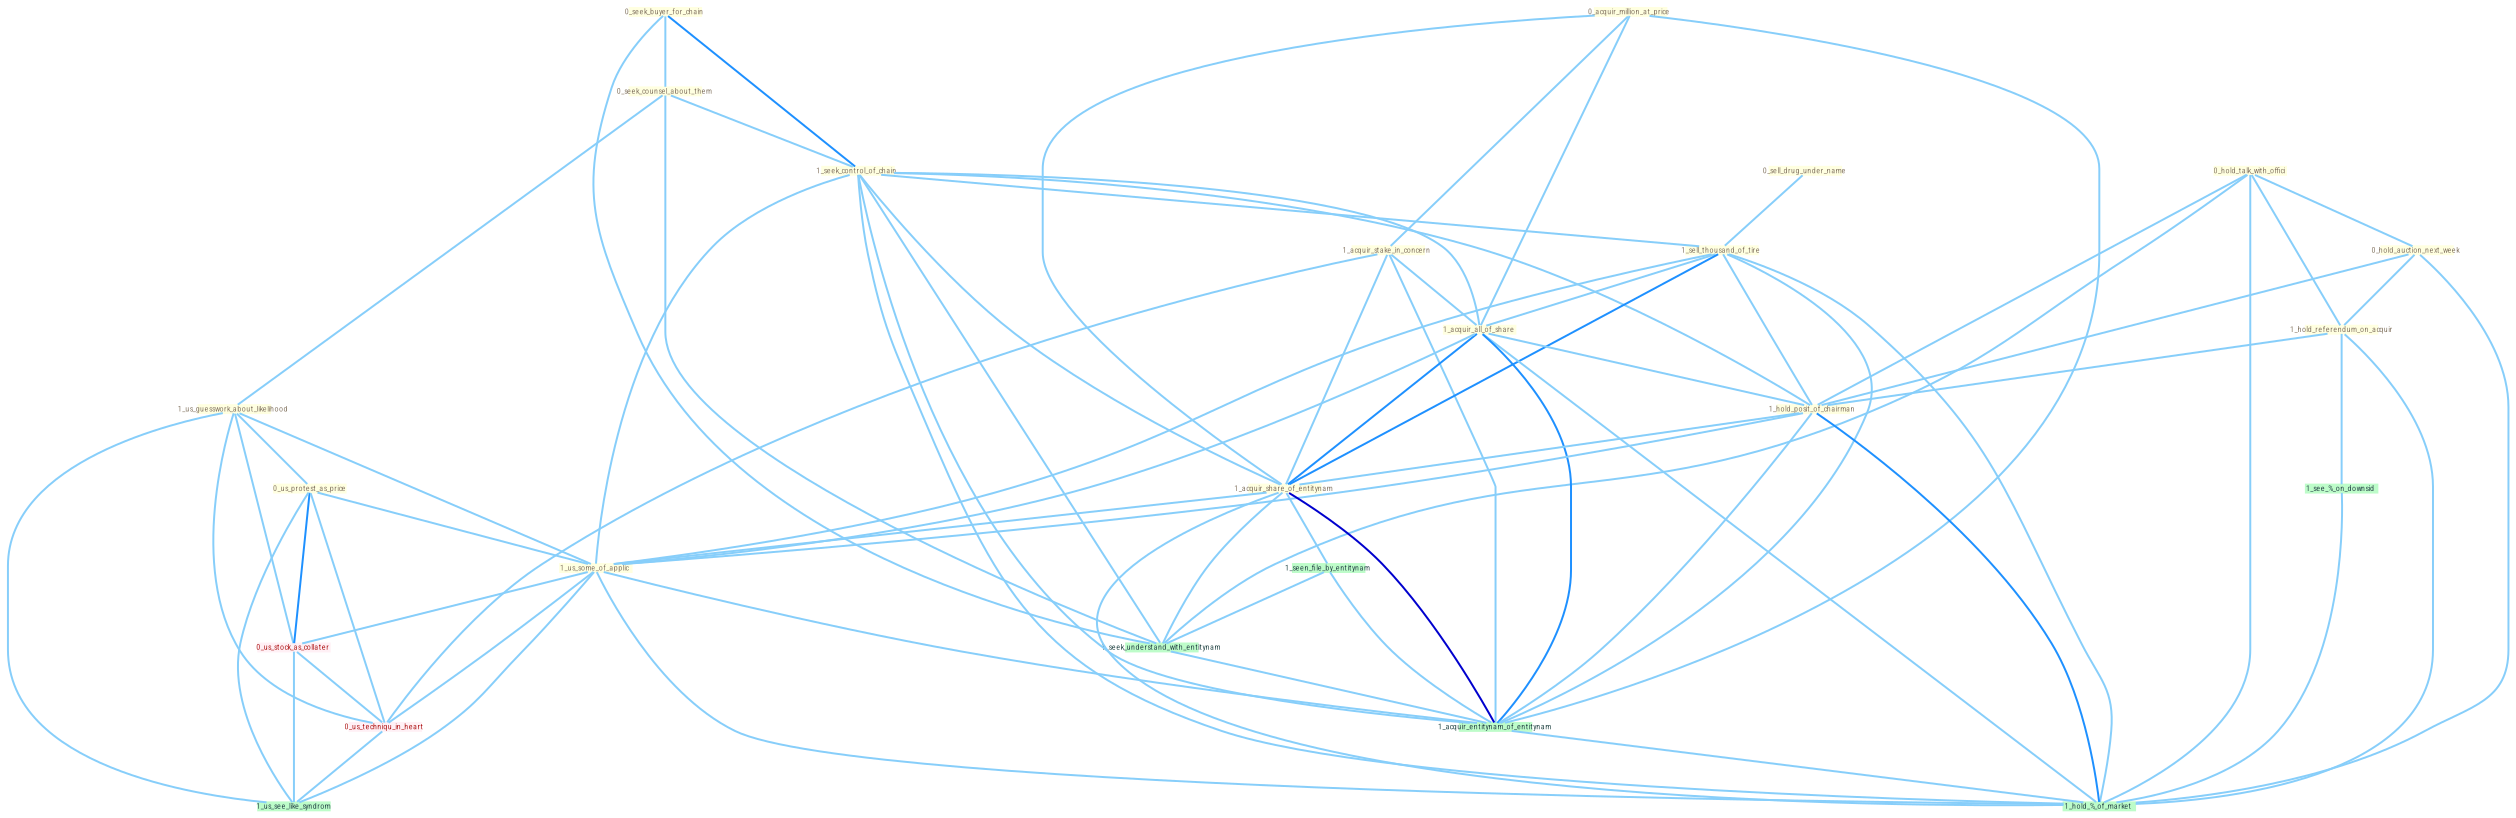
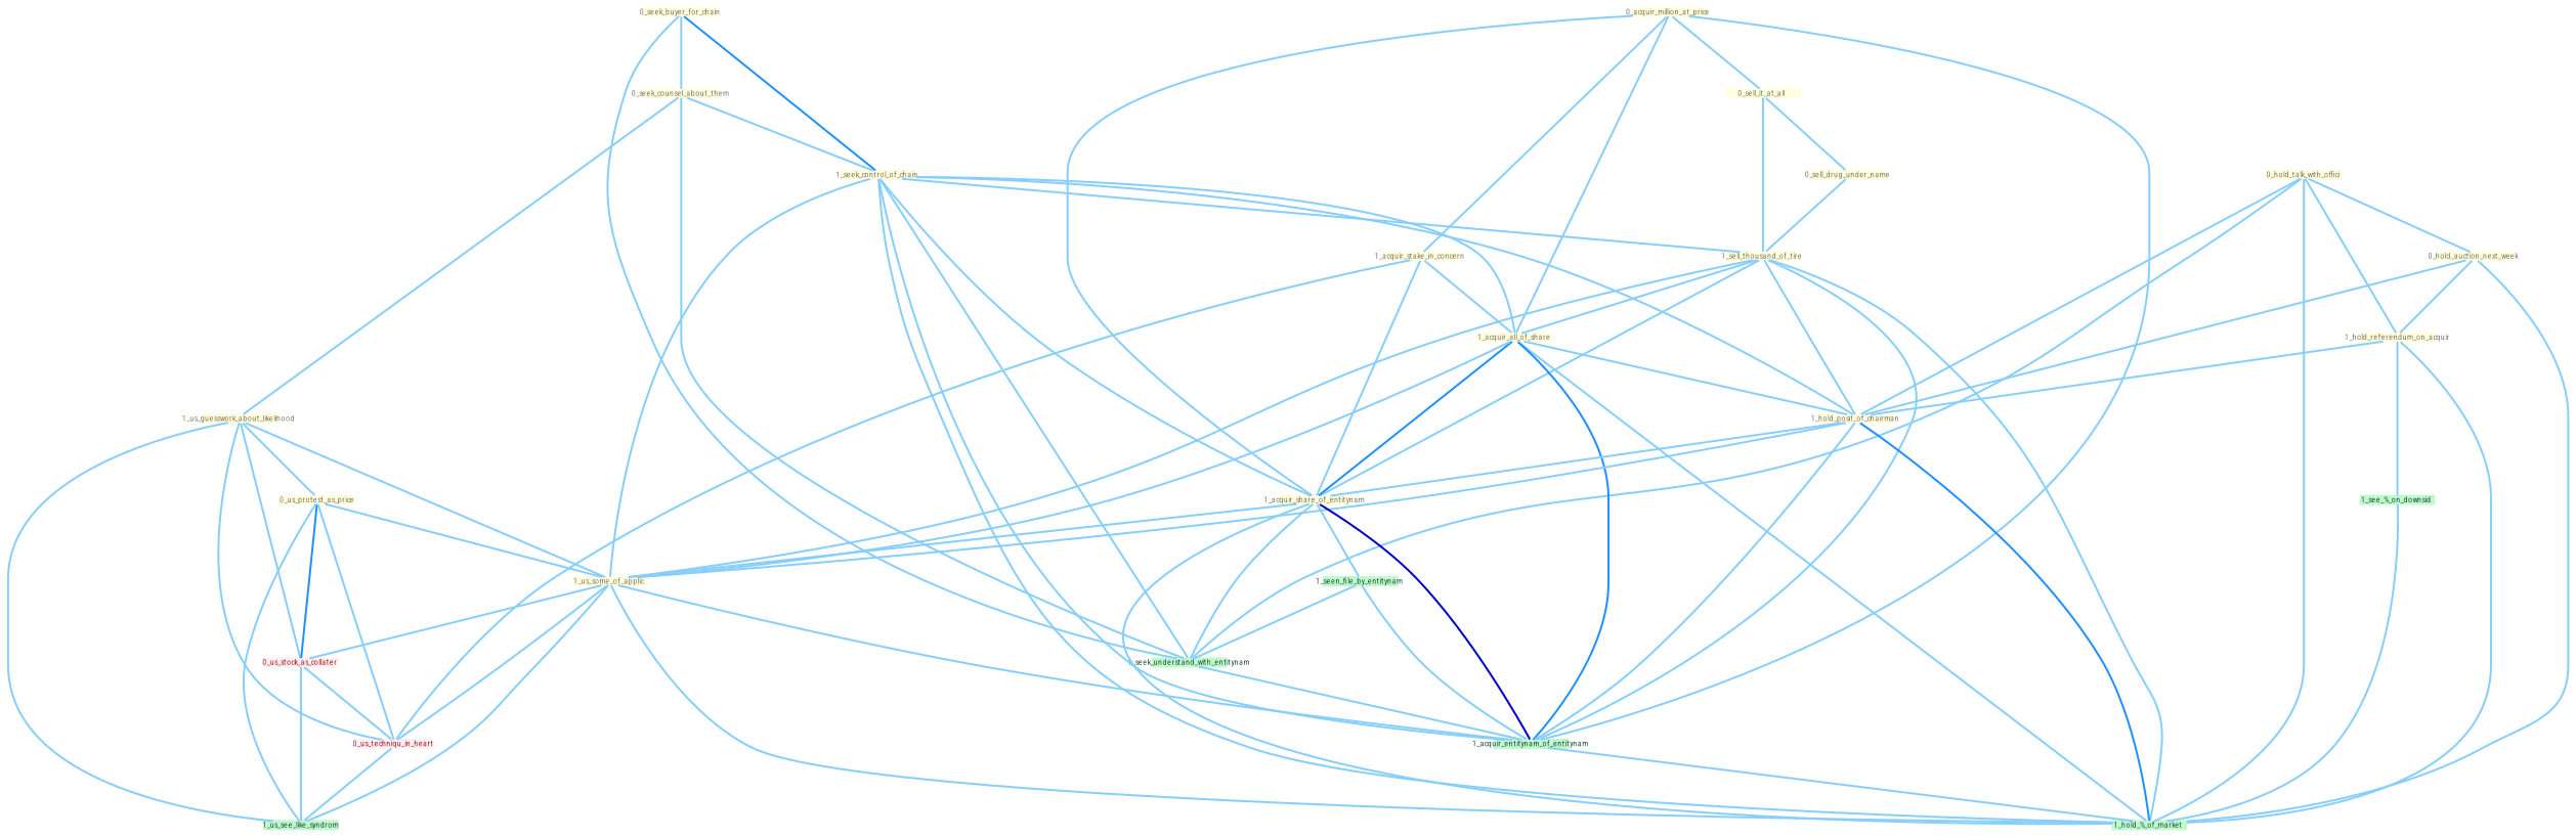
  graph {
    fontname="Roboto Condensed"
    node [color="#ffffe0" fixedsize=true fontcolor="#8b7d6b" fontname="Roboto Condensed" fontsize=4 shape=polygon style=filled]
    edge [color="#87cefa" fontname="Roboto Condensed" w=1]
    "0_hold_talk_with_offici " [height=.06 width=.5]
    "0_seek_buyer_for_chain " [height=.06 width=.5]
    "0_acquir_million_at_price " [height=.06 width=.5]
    "0_hold_auction_next_week " [height=.06 width=.5]
    "0_seek_counsel_about_them " [height=.06 width=.5]
    n6 [height=.06 label="1_hold_referendum_on_acquir" width=.5]
    "1_us_guesswork_about_likelihood " [height=.06 width=.5]
    "1_acquir_stake_in_concern " [height=.06 width=.5]
+   "0_sell_it_at_all " [height=.06 width=.5]
    n10 [height=.06 label="0_us_protest_as_price" width=.5]
    "1_seek_control_of_chain " [height=.06 width=.5]
    "0_sell_drug_under_name " [height=.06 width=.5]
    "1_sell_thousand_of_tire " [height=.06 width=.5]
    "1_acquir_all_of_share " [height=.06 width=.5]
    "1_hold_posit_of_chairman " [height=.06 width=.5]
    "1_acquir_share_of_entitynam " [height=.06 width=.5]
    "1_us_some_of_applic " [height=.06 width=.5]
    "0_us_stock_as_collater " [color="#fff0f5" fontcolor="#b22222" height=.06 width=.5]
    "0_us_techniqu_in_heart " [color="#fff0f5" fontcolor="#b22222" height=.06 width=.5]
    "1_seek_understand_with_entitynam " [color="#BDFCC9" fontcolor="#2f4f4f" height=.06 width=.5]
    "1_hold_%_of_market " [color="#BDFCC9" fontcolor="#2f4f4f" height=.06 width=.5]
    "1_acquir_entitynam_of_entitynam " [color="#BDFCC9" fontcolor="#2f4f4f" height=.06 width=.5]
    "1_see_%_on_downsid " [color="#BDFCC9" fontcolor="#2f4f4f" height=.06 width=.5]
    n24 [color="#BDFCC9" fontcolor="#2f4f4f" height=.06 label="1_us_see_like_syndrom" width=.5]
    "1_seen_file_by_entitynam " [color="#BDFCC9" fontcolor="#2f4f4f" height=.06 width=.5]
    subgraph sub_1 {
      "0_hold_talk_with_offici "
      "0_seek_buyer_for_chain "
      "0_acquir_million_at_price "
      "0_hold_auction_next_week "
      "0_seek_counsel_about_them "
      n6
      "1_us_guesswork_about_likelihood "
      "1_acquir_stake_in_concern "
+     "0_sell_it_at_all "
      n10
      "1_seek_control_of_chain "
      "0_sell_drug_under_name "
      "1_sell_thousand_of_tire "
      "1_acquir_all_of_share "
      "1_hold_posit_of_chairman "
      "1_acquir_share_of_entitynam "
      "1_us_some_of_applic "
    }
    subgraph sub_2 {
      "0_us_stock_as_collater "
      "0_us_techniqu_in_heart "
    }
    "0_hold_talk_with_offici " -- "0_hold_auction_next_week "
    "0_hold_talk_with_offici " -- n6
    "0_hold_talk_with_offici " -- "1_hold_posit_of_chairman "
    "0_hold_talk_with_offici " -- "1_seek_understand_with_entitynam "
    "0_hold_talk_with_offici " -- "1_hold_%_of_market "
    "0_seek_buyer_for_chain " -- "0_seek_counsel_about_them "
    "0_seek_buyer_for_chain " -- "1_seek_control_of_chain " [color="#1e90ff" w=2]
    "0_seek_buyer_for_chain " -- "1_seek_understand_with_entitynam "
    "0_acquir_million_at_price " -- "1_acquir_stake_in_concern "
+   "0_acquir_million_at_price " -- "0_sell_it_at_all "
    "0_acquir_million_at_price " -- "1_acquir_all_of_share "
    "0_acquir_million_at_price " -- "1_acquir_share_of_entitynam "
    "0_acquir_million_at_price " -- "1_acquir_entitynam_of_entitynam "
    "0_hold_auction_next_week " -- n6
    "0_hold_auction_next_week " -- "1_hold_posit_of_chairman "
    "0_hold_auction_next_week " -- "1_hold_%_of_market "
    "0_seek_counsel_about_them " -- "1_us_guesswork_about_likelihood "
    "0_seek_counsel_about_them " -- "1_seek_control_of_chain "
    "0_seek_counsel_about_them " -- "1_seek_understand_with_entitynam "
    n6 -- "1_hold_posit_of_chairman "
    n6 -- "1_hold_%_of_market "
    n6 -- "1_see_%_on_downsid "
    "1_us_guesswork_about_likelihood " -- n10
    "1_us_guesswork_about_likelihood " -- "1_us_some_of_applic "
    "1_us_guesswork_about_likelihood " -- "0_us_stock_as_collater "
    "1_us_guesswork_about_likelihood " -- "0_us_techniqu_in_heart "
    "1_us_guesswork_about_likelihood " -- n24
    "1_acquir_stake_in_concern " -- "1_acquir_all_of_share "
    "1_acquir_stake_in_concern " -- "1_acquir_share_of_entitynam "
    "1_acquir_stake_in_concern " -- "0_us_techniqu_in_heart "
-   "1_acquir_stake_in_concern " -- "1_acquir_entitynam_of_entitynam "
+   "0_sell_it_at_all " -- "0_sell_drug_under_name "
+   "0_sell_it_at_all " -- "1_sell_thousand_of_tire "
    n10 -- "1_us_some_of_applic "
    n10 -- "0_us_stock_as_collater " [color="#1e90ff" w=2]
    n10 -- "0_us_techniqu_in_heart "
    n10 -- n24
    "1_seek_control_of_chain " -- "1_sell_thousand_of_tire "
    "1_seek_control_of_chain " -- "1_acquir_all_of_share "
    "1_seek_control_of_chain " -- "1_hold_posit_of_chairman "
    "1_seek_control_of_chain " -- "1_acquir_share_of_entitynam "
    "1_seek_control_of_chain " -- "1_us_some_of_applic "
    "1_seek_control_of_chain " -- "1_seek_understand_with_entitynam "
    "1_seek_control_of_chain " -- "1_hold_%_of_market "
    "1_seek_control_of_chain " -- "1_acquir_entitynam_of_entitynam "
    "0_sell_drug_under_name " -- "1_sell_thousand_of_tire "
    "1_sell_thousand_of_tire " -- "1_acquir_all_of_share "
    "1_sell_thousand_of_tire " -- "1_hold_posit_of_chairman "
-   "1_sell_thousand_of_tire " -- "1_acquir_share_of_entitynam " [color="#1e90ff"]
+   "1_sell_thousand_of_tire " -- "1_acquir_share_of_entitynam "
    "1_sell_thousand_of_tire " -- "1_us_some_of_applic "
    "1_sell_thousand_of_tire " -- "1_hold_%_of_market "
    "1_sell_thousand_of_tire " -- "1_acquir_entitynam_of_entitynam "
    "1_acquir_all_of_share " -- "1_hold_posit_of_chairman "
    "1_acquir_all_of_share " -- "1_acquir_share_of_entitynam " [color="#1e90ff" w=2]
    "1_acquir_all_of_share " -- "1_us_some_of_applic "
    "1_acquir_all_of_share " -- "1_hold_%_of_market "
    "1_acquir_all_of_share " -- "1_acquir_entitynam_of_entitynam " [color="#1e90ff" w=2]
    "1_hold_posit_of_chairman " -- "1_acquir_share_of_entitynam "
    "1_hold_posit_of_chairman " -- "1_us_some_of_applic "
    "1_hold_posit_of_chairman " -- "1_hold_%_of_market " [color="#1e90ff" w=2]
    "1_hold_posit_of_chairman " -- "1_acquir_entitynam_of_entitynam "
    "1_acquir_share_of_entitynam " -- "1_us_some_of_applic "
    "1_acquir_share_of_entitynam " -- "1_seek_understand_with_entitynam "
    "1_acquir_share_of_entitynam " -- "1_hold_%_of_market "
    "1_acquir_share_of_entitynam " -- "1_acquir_entitynam_of_entitynam " [color="#0000cd" w=3]
    "1_acquir_share_of_entitynam " -- "1_seen_file_by_entitynam "
    "1_us_some_of_applic " -- "0_us_stock_as_collater "
    "1_us_some_of_applic " -- "0_us_techniqu_in_heart "
    "1_us_some_of_applic " -- "1_hold_%_of_market "
    "1_us_some_of_applic " -- "1_acquir_entitynam_of_entitynam "
    "1_us_some_of_applic " -- n24
    "0_us_stock_as_collater " -- "0_us_techniqu_in_heart "
    "0_us_stock_as_collater " -- n24
    "0_us_techniqu_in_heart " -- n24
    "1_seek_understand_with_entitynam " -- "1_acquir_entitynam_of_entitynam "
    "1_acquir_entitynam_of_entitynam " -- "1_hold_%_of_market "
    "1_see_%_on_downsid " -- "1_hold_%_of_market "
    "1_seen_file_by_entitynam " -- "1_seek_understand_with_entitynam "
    "1_seen_file_by_entitynam " -- "1_acquir_entitynam_of_entitynam "
  }
